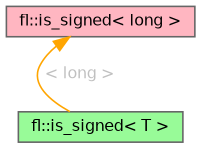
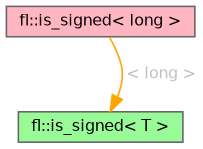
  digraph {
    node [color=gray40 fontname=Helvetica fontsize=10 shape=box style=filled]
    n1 [fillcolor=lightpink fontcolor=black height=0.2 label="fl::is_signed\< long \>" width=0.4]
    n2 [fillcolor=palegreen height=0.2 label="fl::is_signed\< T \>" width=0.4]
-   n1 -> n2 [color=orange dir=back fontcolor=grey fontname=Helvetica fontsize=10 label=" \< long \>" labelfontname=Helvetica labelfontsize=10 style=solid]
+   n2 -> n1 [color=orange dir=back fontcolor=grey fontname=Helvetica fontsize=10 label=" \< long \>" labelfontname=Helvetica labelfontsize=10 style=solid]
  }
